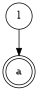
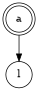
  digraph {
    node [color=black]
    a [shape=doublecircle]
    l [shape=circle]
-   l -> a
+   a -> l
  }
